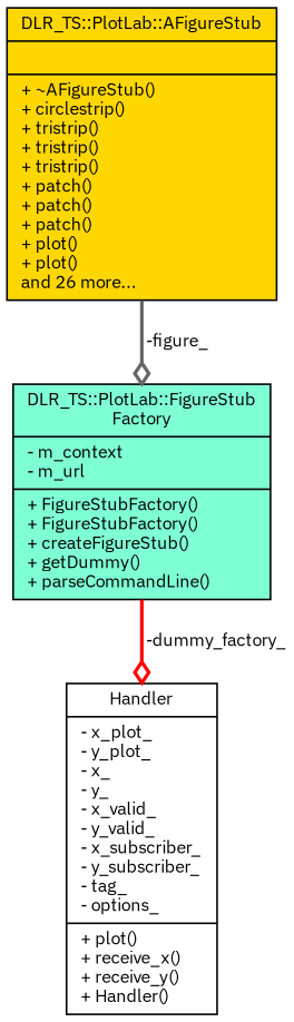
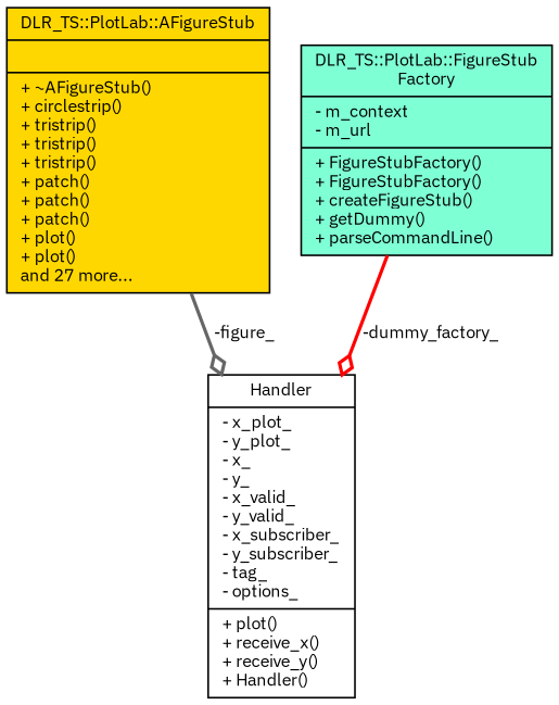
  digraph {
    fontname="IBM Plex Sans"
    node [color=black fontname="IBM Plex Sans" fontsize=10 shape=record style=filled]
    edge [arrowhead=odiamond fontname="IBM Plex Sans" fontsize=10 labelfontname=Helvetica labelfontsize=10 style=bold]
    n1 [fillcolor=white fontcolor=black height=0.2 label="{Handler\n|- x_plot_\l- y_plot_\l- x_\l- y_\l- x_valid_\l- y_valid_\l- x_subscriber_\l- y_subscriber_\l- tag_\l- options_\l|+ plot()\l+ receive_x()\l+ receive_y()\l+ Handler()\l}" width=0.4]
-   n2 [fillcolor=gold height=0.2 label="{DLR_TS::PlotLab::AFigureStub\n||+ ~AFigureStub()\l+ circlestrip()\l+ tristrip()\l+ tristrip()\l+ tristrip()\l+ patch()\l+ patch()\l+ patch()\l+ plot()\l+ plot()\land 26 more...\l}" width=0.4]
+   n2 [fillcolor=gold height=0.2 label="{DLR_TS::PlotLab::AFigureStub\n||+ ~AFigureStub()\l+ circlestrip()\l+ tristrip()\l+ tristrip()\l+ tristrip()\l+ patch()\l+ patch()\l+ patch()\l+ plot()\l+ plot()\land 27 more...\l}" width=0.4]
    n3 [fillcolor=aquamarine height=0.2 label="{DLR_TS::PlotLab::FigureStub\lFactory\n|- m_context\l- m_url\l|+ FigureStubFactory()\l+ FigureStubFactory()\l+ createFigureStub()\l+ getDummy()\l+ parseCommandLine()\l}" width=0.4]
-   n2 -> n3 [color=gray40 label=" -figure_"]
+   n2 -> n1 [color=gray40 label=" -figure_"]
    n3 -> n1 [color=red label=" -dummy_factory_"]
  }
